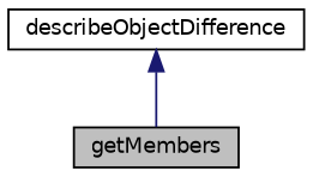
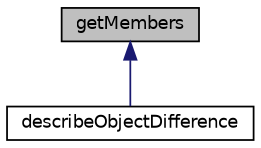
  digraph {
    rankdir=TB
    node [color=black fontname=Helvetica fontsize=10 shape=record style=filled]
    n1 [fillcolor=grey75 fontcolor=black height=0.2 label=getMembers width=0.4]
    n2 [fillcolor=white height=0.2 label=describeObjectDifference width=0.4]
-   n2 -> n1 [color=midnightblue dir=back fontname=Helvetica fontsize=10 labelfontname=Helvetica labelfontsize=10 style=solid]
+   n1 -> n2 [color=midnightblue dir=back fontname=Helvetica fontsize=10 labelfontname=Helvetica labelfontsize=10 style=solid]
  }
